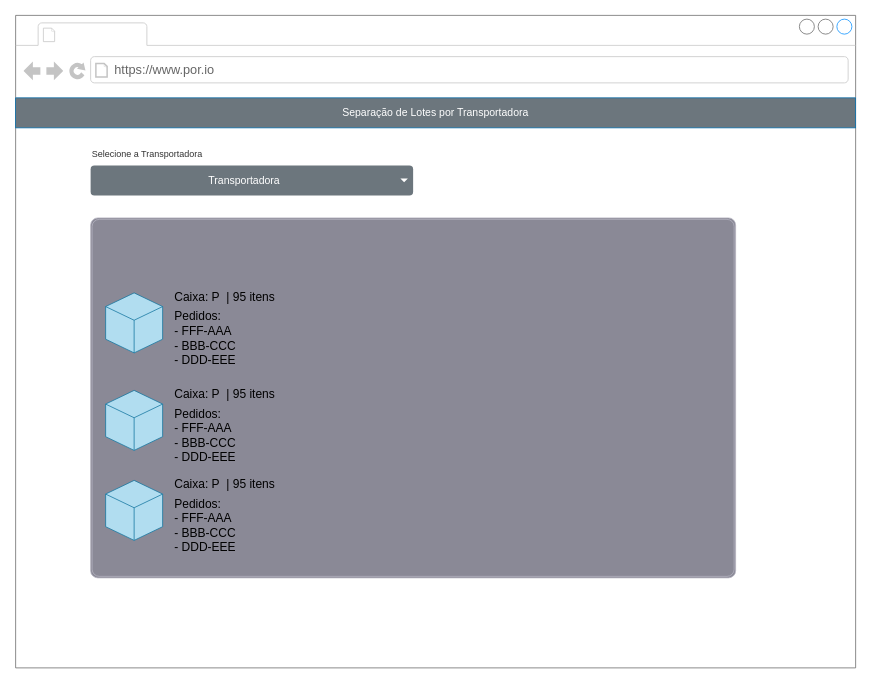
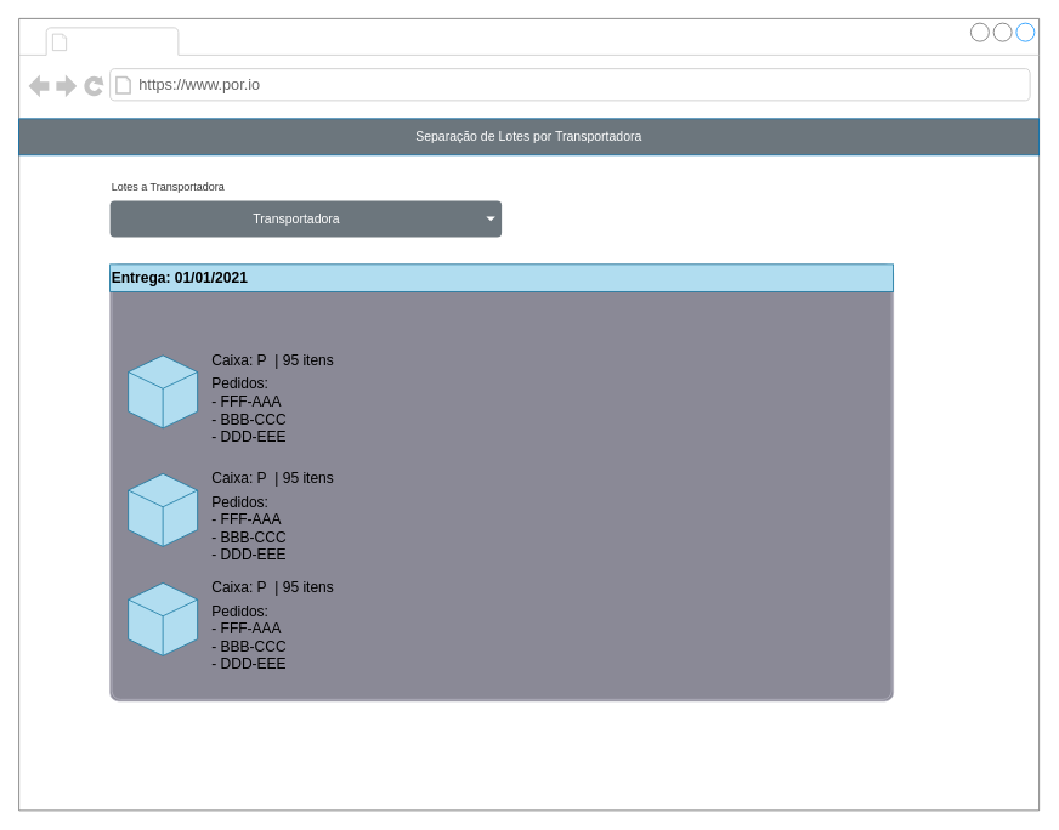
  <mxCell id="0" />
  <mxCell id="1" parent="0" />
  <mxCell id="2" value="" style="strokeWidth=1;shadow=0;dashed=0;align=center;html=1;shape=mxgraph.mockup.containers.browserWindow;rSize=0;strokeColor=#666666;strokeColor2=#008cff;strokeColor3=#c4c4c4;mainText=,;recursiveResize=0;movable=0;resizable=0;rotatable=0;deletable=0;editable=0;connectable=0;fillColor=#FFFFFF;" vertex="1" parent="1"><mxGeometry x="20" y="20" width="1120" height="870" as="geometry" /></mxCell>
  <mxCell id="3" value="https://www.por.io" style="strokeWidth=1;shadow=0;dashed=0;align=center;html=1;shape=mxgraph.mockup.containers.anchor;rSize=0;fontSize=17;fontColor=#666666;align=left;" vertex="1" parent="2"><mxGeometry x="130" y="60" width="250" height="26" as="geometry" /></mxCell>
- <mxCell id="4" value="Selecione a Transportadora" style="text;html=1;strokeColor=none;fillColor=none;align=left;verticalAlign=middle;whiteSpace=wrap;rounded=0;fontColor=#333333;" vertex="1" parent="2"><mxGeometry x="100" y="170" width="160" height="30" as="geometry" /></mxCell>
+ <mxCell id="4" value="Lotes a Transportadora" style="text;html=1;strokeColor=none;fillColor=none;align=left;verticalAlign=middle;whiteSpace=wrap;rounded=0;fontColor=#333333;" vertex="1" parent="2"><mxGeometry x="100" y="170" width="160" height="30" as="geometry" /></mxCell>
  <mxCell id="5" value="Transportadora" style="html=1;shadow=0;dashed=0;shape=mxgraph.bootstrap.rrect;rSize=5;strokeColor=none;strokeWidth=1;fillColor=#6C767D;fontColor=#ffffff;whiteSpace=wrap;align=center;verticalAlign=middle;fontStyle=0;fontSize=14;spacingRight=20;" vertex="1" parent="2"><mxGeometry x="100" y="200" width="430" height="40" as="geometry" /></mxCell>
  <mxCell id="6" value="" style="shape=triangle;direction=south;fillColor=#ffffff;strokeColor=none;perimeter=none;" vertex="1" parent="5"><mxGeometry x="1" y="0.5" width="10" height="5" relative="1" as="geometry"><mxPoint x="-17" y="-2.5" as="offset" /></mxGeometry></mxCell>
  <mxCell id="7" value="Separação de Lotes por Transportadora" style="rounded=0;whiteSpace=wrap;html=1;fillColor=#6c767d;fontColor=#ffffff;strokeColor=#006EAF;fontSize=14;" vertex="1" parent="2"><mxGeometry y="110" width="1120" height="40" as="geometry" /></mxCell>
  <mxCell id="8" value="" style="shape=ext;double=1;rounded=1;whiteSpace=wrap;html=1;fillColor=#8A8996;strokeColor=#B6B4C2;container=1;arcSize=2;recursiveResize=0;" vertex="1" parent="2"><mxGeometry x="100" y="270" width="860" height="480" as="geometry" /></mxCell>
+ <mxCell id="9" value="Entrega: 01/01/2021" style="rounded=0;whiteSpace=wrap;html=1;strokeColor=#10739e;fontSize=16;fillColor=#b1ddf0;fontColor=#000000;fontStyle=1;align=left;" vertex="1" parent="8"><mxGeometry width="860" height="30" as="geometry" /></mxCell>
  <mxCell id="10" value="" style="html=1;whiteSpace=wrap;shape=isoCube2;backgroundOutline=1;isoAngle=15;strokeColor=#10739e;fontSize=16;fillColor=#b1ddf0;" vertex="1" parent="8"><mxGeometry x="20" y="100" width="76" height="80" as="geometry" /></mxCell>
  <mxCell id="11" value="Caixa: P&amp;nbsp; | 95 itens" style="text;html=1;strokeColor=none;fillColor=none;align=left;verticalAlign=middle;whiteSpace=wrap;rounded=0;fontSize=16;fontColor=#000000;" vertex="1" parent="8"><mxGeometry x="110" y="90" width="730" height="30" as="geometry" /></mxCell>
  <mxCell id="12" value="Pedidos:&lt;br&gt;- FFF-AAA&lt;br&gt;- BBB-CCC&lt;br&gt;- DDD-EEE" style="text;html=1;strokeColor=none;fillColor=none;align=left;verticalAlign=middle;whiteSpace=wrap;rounded=0;fontSize=16;fontColor=#000000;" vertex="1" parent="8"><mxGeometry x="110" y="120" width="730" height="80" as="geometry" /></mxCell>
  <mxCell id="13" value="" style="html=1;whiteSpace=wrap;shape=isoCube2;backgroundOutline=1;isoAngle=15;strokeColor=#10739e;fontSize=16;fillColor=#b1ddf0;" vertex="1" parent="8"><mxGeometry x="20" y="230" width="76" height="80" as="geometry" /></mxCell>
  <mxCell id="14" value="Caixa: P&amp;nbsp; | 95 itens" style="text;html=1;strokeColor=none;fillColor=none;align=left;verticalAlign=middle;whiteSpace=wrap;rounded=0;fontSize=16;fontColor=#000000;" vertex="1" parent="8"><mxGeometry x="110" y="220" width="730" height="30" as="geometry" /></mxCell>
  <mxCell id="15" value="Pedidos:&lt;br&gt;- FFF-AAA&lt;br&gt;- BBB-CCC&lt;br&gt;- DDD-EEE" style="text;html=1;strokeColor=none;fillColor=none;align=left;verticalAlign=middle;whiteSpace=wrap;rounded=0;fontSize=16;fontColor=#000000;" vertex="1" parent="8"><mxGeometry x="110" y="250" width="730" height="80" as="geometry" /></mxCell>
  <mxCell id="16" value="" style="html=1;whiteSpace=wrap;shape=isoCube2;backgroundOutline=1;isoAngle=15;strokeColor=#10739e;fontSize=16;fillColor=#b1ddf0;" vertex="1" parent="8"><mxGeometry x="20" y="350" width="76" height="80" as="geometry" /></mxCell>
  <mxCell id="17" value="Caixa: P&amp;nbsp; | 95 itens" style="text;html=1;strokeColor=none;fillColor=none;align=left;verticalAlign=middle;whiteSpace=wrap;rounded=0;fontSize=16;fontColor=#000000;" vertex="1" parent="8"><mxGeometry x="110" y="340" width="730" height="30" as="geometry" /></mxCell>
  <mxCell id="18" value="Pedidos:&lt;br&gt;- FFF-AAA&lt;br&gt;- BBB-CCC&lt;br&gt;- DDD-EEE" style="text;html=1;strokeColor=none;fillColor=none;align=left;verticalAlign=middle;whiteSpace=wrap;rounded=0;fontSize=16;fontColor=#000000;" vertex="1" parent="8"><mxGeometry x="110" y="370" width="730" height="80" as="geometry" /></mxCell>
